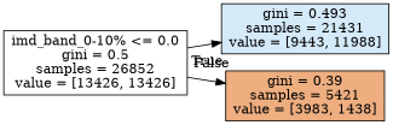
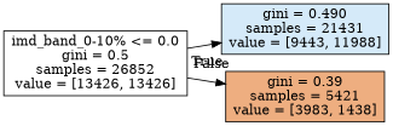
  digraph {
    rankdir=LR
    node [color=black shape=box style=filled]
    edge [labeldistance=2.5]
    n1 [fillcolor="#e5813900" label="imd_band_0-10% <= 0.0\ngini = 0.5\nsamples = 26852\nvalue = [13426, 13426]"]
-   n2 [fillcolor="#399de536" label="gini = 0.493\nsamples = 21431\nvalue = [9443, 11988]"]
+   n2 [fillcolor="#399de536" label="gini = 0.490\nsamples = 21431\nvalue = [9443, 11988]"]
    n3 [fillcolor="#e58139a3" label="gini = 0.39\nsamples = 5421\nvalue = [3983, 1438]"]
    n1 -> n2 [headlabel=True labelangle=45]
    n1 -> n3 [headlabel=False labelangle=-45]
  }
